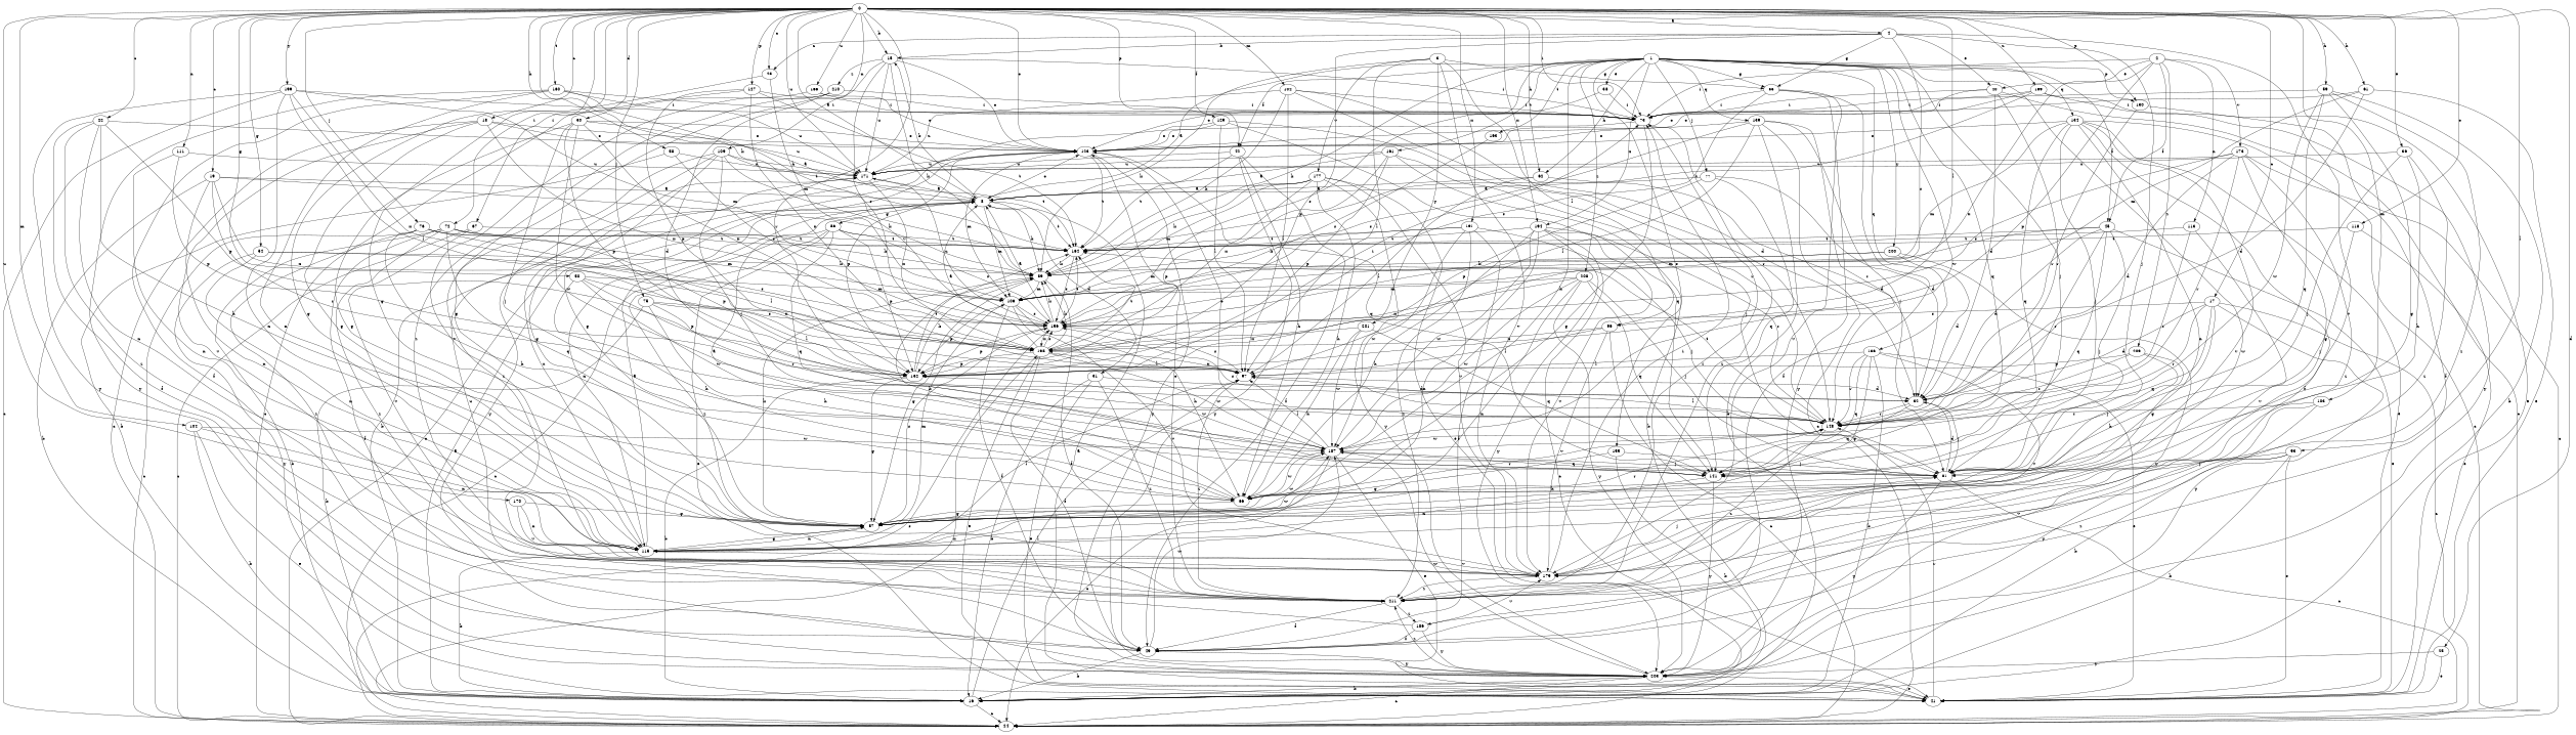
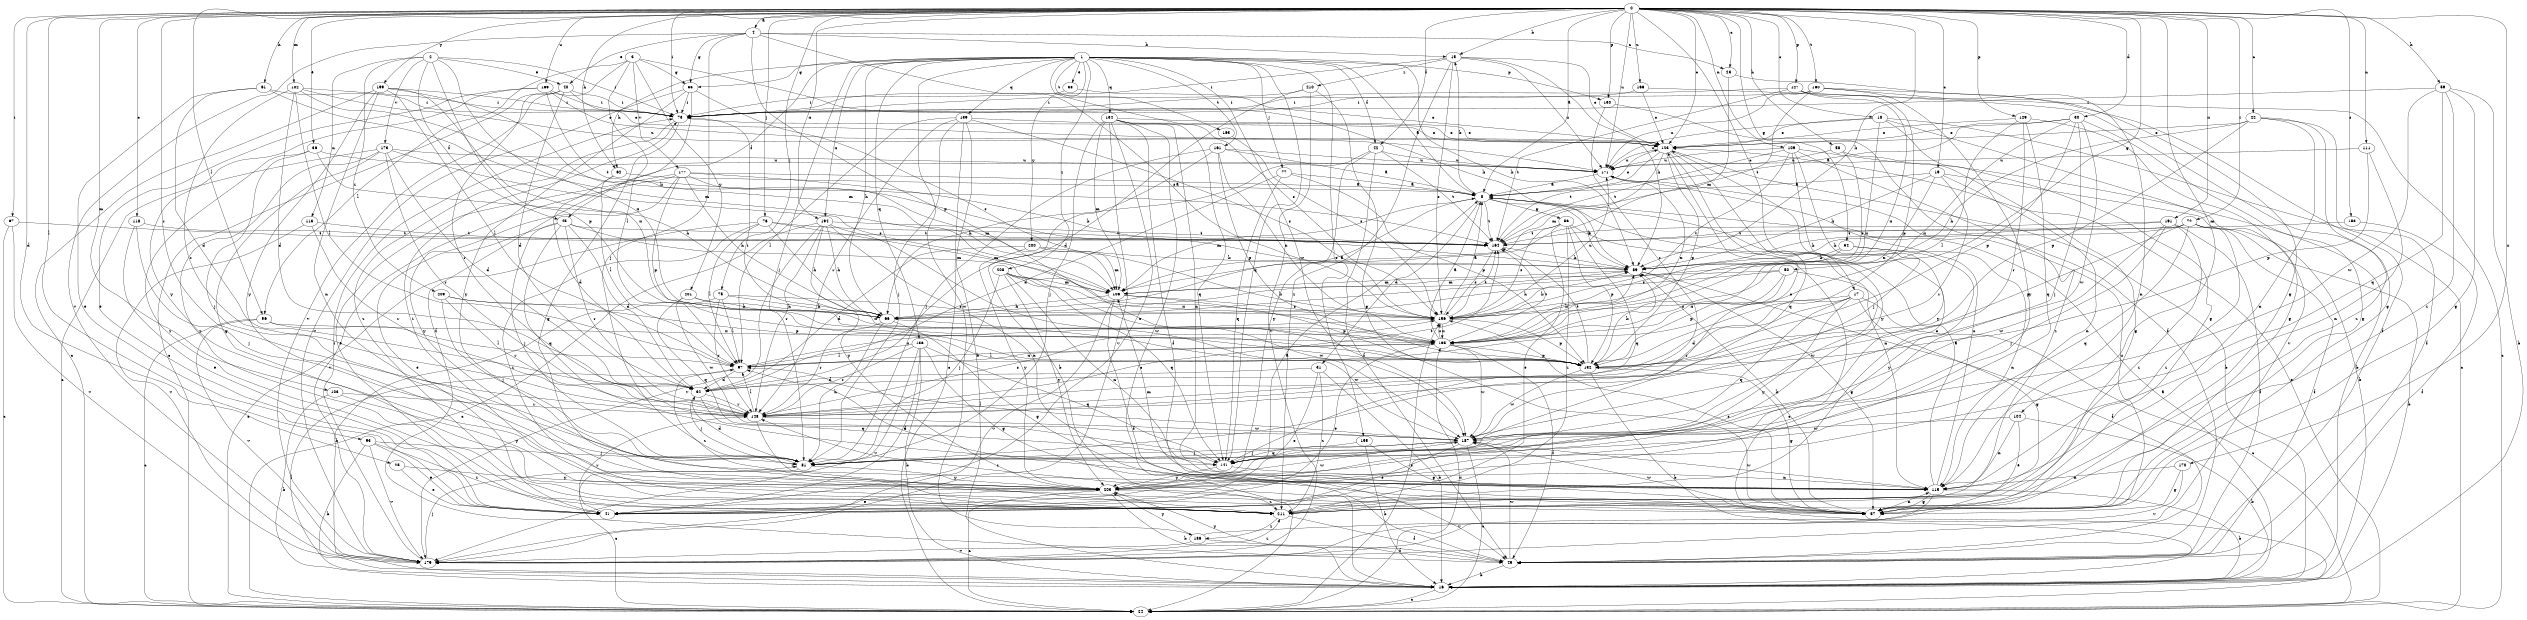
  strict digraph {
    0
    4
    8
    15
    17
    18
    19
    22
    23
    25
    30
    36
    42
    50
    54
    58
    59
    61
    62
    67
    72
    73
    75
    76
    89
    93
    96
    102
    103
    104
    109
    111
    118
    123
    127
    129
    130
    148
+   153
    160
    166
    169
    170
    171
    191
    194
    199
    55
    81
    156
    40
    132
    179
    31
    56
    106
    115
    164
    210
    211
    141
    24
    32
    57
    203
    195
    16
    66
    49
    41
    187
    97
    1
    38
    45
    77
    134
    136
    139
    155
    161
    163
    186
    200
    208
    2
    113
    173
    209
    3
    177
    201
    0 -> 4 [label=a]
    0 -> 8 [label=a]
    0 -> 15 [label=b]
    0 -> 17 [label=c]
    0 -> 18 [label=c]
    0 -> 19 [label=c]
    0 -> 22 [label=c]
    0 -> 23 [label=c]
    0 -> 25 [label=d]
    0 -> 30 [label=d]
    0 -> 36 [label=e]
    0 -> 42 [label=f]
    0 -> 50 [label=g]
    0 -> 54 [label=g]
    0 -> 58 [label=h]
    0 -> 59 [label=h]
    0 -> 61 [label=h]
    0 -> 62 [label=h]
    0 -> 67 [label=i]
    0 -> 72 [label=i]
    0 -> 73 [label=i]
    0 -> 75 [label=j]
    0 -> 76 [label=j]
    0 -> 89 [label=k]
    0 -> 93 [label=l]
    0 -> 96 [label=l]
    0 -> 102 [label=m]
    0 -> 103 [label=m]
    0 -> 104 [label=m]
    0 -> 109 [label=n]
    0 -> 111 [label=n]
    0 -> 118 [label=o]
    0 -> 123 [label=o]
    0 -> 127 [label=p]
    0 -> 129 [label=p]
    0 -> 130 [label=p]
    0 -> 148 [label=r]
+   0 -> 153 [label=s]
    0 -> 160 [label=t]
    0 -> 166 [label=u]
    0 -> 169 [label=u]
    0 -> 170 [label=u]
    0 -> 171 [label=u]
    0 -> 191 [label=x]
    0 -> 194 [label=x]
    0 -> 199 [label=y]
    4 -> 15 [label=b]
    4 -> 23 [label=c]
    4 -> 55 [label=g]
    4 -> 81 [label=j]
    4 -> 156 [label=s]
    4 -> 40 [label=e]
    4 -> 132 [label=p]
    4 -> 179 [label=v]
    8 -> 15 [label=b]
    8 -> 89 [label=k]
    8 -> 123 [label=o]
    8 -> 31 [label=d]
    8 -> 56 [label=g]
    8 -> 106 [label=m]
    8 -> 115 [label=n]
    8 -> 164 [label=t]
    15 -> 73 [label=i]
    15 -> 89 [label=k]
    15 -> 123 [label=o]
    15 -> 171 [label=u]
    15 -> 156 [label=s]
    15 -> 210 [label=z]
    15 -> 211 [label=z]
    17 -> 148 [label=r]
    17 -> 156 [label=s]
    17 -> 141 [label=q]
    17 -> 24 [label=c]
    17 -> 32 [label=d]
    17 -> 57 [label=g]
    17 -> 203 [label=y]
    18 -> 123 [label=o]
    18 -> 171 [label=u]
    18 -> 179 [label=v]
    18 -> 24 [label=c]
    18 -> 57 [label=g]
    18 -> 195 [label=x]
    19 -> 8 [label=a]
    19 -> 89 [label=k]
    19 -> 148 [label=r]
    19 -> 115 [label=n]
    19 -> 195 [label=x]
    19 -> 16 [label=b]
    22 -> 123 [label=o]
    22 -> 132 [label=p]
    22 -> 115 [label=n]
    22 -> 211 [label=z]
    22 -> 66 [label=h]
    22 -> 49 [label=f]
    23 -> 106 [label=m]
    23 -> 57 [label=g]
    25 -> 203 [label=y]
    25 -> 41 [label=e]
    30 -> 8 [label=a]
    30 -> 123 [label=o]
    30 -> 81 [label=j]
    30 -> 132 [label=p]
    30 -> 57 [label=g]
    30 -> 195 [label=x]
    30 -> 187 [label=w]
    36 -> 171 [label=u]
    36 -> 81 [label=j]
    36 -> 211 [label=z]
    36 -> 66 [label=h]
    42 -> 171 [label=u]
    42 -> 164 [label=t]
    42 -> 203 [label=y]
    42 -> 66 [label=h]
    42 -> 49 [label=f]
    50 -> 132 [label=p]
    50 -> 106 [label=m]
    50 -> 195 [label=x]
    50 -> 66 [label=h]
    50 -> 187 [label=w]
    54 -> 89 [label=k]
    54 -> 156 [label=s]
    54 -> 115 [label=n]
    54 -> 203 [label=y]
    58 -> 171 [label=u]
    58 -> 156 [label=s]
    58 -> 16 [label=b]
    59 -> 73 [label=i]
    59 -> 211 [label=z]
    59 -> 141 [label=q]
    59 -> 57 [label=g]
    59 -> 16 [label=b]
    59 -> 187 [label=w]
    61 -> 73 [label=i]
    61 -> 106 [label=m]
    61 -> 32 [label=d]
    61 -> 41 [label=e]
    62 -> 8 [label=a]
    62 -> 32 [label=d]
    62 -> 97 [label=l]
    67 -> 179 [label=v]
    67 -> 164 [label=t]
    67 -> 24 [label=c]
    72 -> 89 [label=k]
    72 -> 132 [label=p]
    72 -> 164 [label=t]
    72 -> 211 [label=z]
    72 -> 141 [label=q]
    72 -> 16 [label=b]
    72 -> 49 [label=f]
    73 -> 123 [label=o]
    73 -> 211 [label=z]
    73 -> 57 [label=g]
    75 -> 148 [label=r]
    75 -> 156 [label=s]
    75 -> 16 [label=b]
    75 -> 66 [label=h]
    75 -> 97 [label=l]
    76 -> 106 [label=m]
    76 -> 164 [label=t]
    76 -> 211 [label=z]
    76 -> 24 [label=c]
    76 -> 66 [label=h]
    76 -> 97 [label=l]
    89 -> 106 [label=m]
    89 -> 57 [label=g]
    89 -> 49 [label=f]
    93 -> 81 [label=j]
    93 -> 179 [label=v]
    93 -> 211 [label=z]
    93 -> 16 [label=b]
    93 -> 41 [label=e]
    96 -> 179 [label=v]
    96 -> 24 [label=c]
    96 -> 195 [label=x]
    96 -> 97 [label=l]
    102 -> 73 [label=i]
    102 -> 89 [label=k]
    102 -> 148 [label=r]
    102 -> 171 [label=u]
    102 -> 32 [label=d]
    102 -> 97 [label=l]
    103 -> 148 [label=r]
    103 -> 203 [label=y]
    103 -> 16 [label=b]
    104 -> 115 [label=n]
    104 -> 16 [label=b]
    104 -> 41 [label=e]
    104 -> 187 [label=w]
-   109 -> 171 [label=h]
+   109 -> 171 [label=u]
    109 -> 81 [label=j]
    109 -> 156 [label=v]
    109 -> 164 [label=t]
    109 -> 211 [label=z]
    109 -> 57 [label=g]
    109 -> 203 [label=y]
    111 -> 171 [label=u]
    111 -> 132 [label=p]
    111 -> 115 [label=n]
    118 -> 81 [label=j]
    118 -> 164 [label=t]
    118 -> 41 [label=e]
    123 -> 171 [label=u]
    123 -> 132 [label=p]
    123 -> 106 [label=m]
    123 -> 164 [label=t]
    123 -> 141 [label=q]
    123 -> 203 [label=y]
    123 -> 16 [label=b]
    127 -> 73 [label=i]
    127 -> 132 [label=p]
    127 -> 164 [label=t]
    127 -> 24 [label=c]
    127 -> 195 [label=x]
    129 -> 123 [label=o]
    129 -> 148 [label=r]
    129 -> 141 [label=q]
    129 -> 57 [label=g]
    129 -> 97 [label=l]
    130 -> 148 [label=r]
    130 -> 49 [label=f]
    148 -> 156 [label=s]
    148 -> 164 [label=t]
    148 -> 211 [label=z]
    148 -> 187 [label=w]
    148 -> 97 [label=l]
+   153 -> 164 [label=t]
+   153 -> 49 [label=f]
    160 -> 73 [label=i]
    160 -> 171 [label=u]
    160 -> 115 [label=n]
    160 -> 164 [label=t]
    160 -> 203 [label=y]
    160 -> 49 [label=f]
    166 -> 73 [label=i]
    166 -> 123 [label=o]
    166 -> 57 [label=g]
    169 -> 73 [label=i]
    169 -> 123 [label=o]
    169 -> 164 [label=t]
    169 -> 203 [label=y]
    169 -> 41 [label=e]
    170 -> 179 [label=v]
    170 -> 115 [label=n]
    170 -> 57 [label=g]
    171 -> 8 [label=a]
    171 -> 195 [label=x]
    191 -> 89 [label=k]
    191 -> 81 [label=j]
    191 -> 164 [label=t]
    191 -> 211 [label=z]
    191 -> 49 [label=f]
    191 -> 187 [label=w]
    194 -> 148 [label=r]
    194 -> 179 [label=v]
    194 -> 115 [label=n]
    194 -> 164 [label=t]
    194 -> 24 [label=c]
    194 -> 203 [label=y]
    194 -> 66 [label=h]
    194 -> 187 [label=w]
    199 -> 73 [label=i]
    199 -> 106 [label=m]
    199 -> 115 [label=n]
    199 -> 24 [label=c]
    199 -> 203 [label=y]
    199 -> 195 [label=x]
    199 -> 97 [label=l]
    55 -> 73 [label=i]
    55 -> 156 [label=s]
    55 -> 179 [label=v]
    55 -> 203 [label=y]
    55 -> 49 [label=f]
    81 -> 24 [label=c]
    81 -> 32 [label=d]
    81 -> 203 [label=y]
-   81 -> 66 [label=h]
+   66 -> 81 [label=h]
    156 -> 8 [label=a]
    156 -> 89 [label=k]
    156 -> 171 [label=u]
    156 -> 132 [label=p]
    156 -> 164 [label=t]
    156 -> 195 [label=x]
    40 -> 73 [label=i]
    40 -> 123 [label=o]
    40 -> 148 [label=r]
    40 -> 24 [label=c]
    40 -> 32 [label=d]
    132 -> 73 [label=i]
    132 -> 89 [label=k]
    132 -> 164 [label=t]
    132 -> 57 [label=g]
    132 -> 16 [label=b]
    132 -> 187 [label=w]
    179 -> 73 [label=i]
    179 -> 81 [label=j]
    179 -> 211 [label=z]
    31 -> 211 [label=z]
    31 -> 32 [label=d]
    31 -> 16 [label=b]
    31 -> 41 [label=e]
    56 -> 156 [label=s]
    56 -> 132 [label=p]
    56 -> 164 [label=t]
    56 -> 211 [label=z]
    56 -> 141 [label=q]
    56 -> 24 [label=c]
    56 -> 41 [label=e]
    106 -> 156 [label=s]
    106 -> 132 [label=p]
    106 -> 179 [label=v]
    106 -> 66 [label=h]
    106 -> 49 [label=f]
    115 -> 8 [label=a]
    115 -> 171 [label=u]
    115 -> 179 [label=v]
    115 -> 106 [label=m]
    115 -> 57 [label=g]
    115 -> 16 [label=b]
    115 -> 187 [label=w]
    115 -> 97 [label=l]
    164 -> 89 [label=k]
    164 -> 156 [label=s]
    210 -> 73 [label=i]
    210 -> 179 [label=v]
    210 -> 32 [label=d]
    210 -> 57 [label=g]
    211 -> 73 [label=i]
    211 -> 123 [label=o]
    211 -> 49 [label=f]
    211 -> 186 [label=z]
    141 -> 115 [label=n]
    141 -> 203 [label=y]
    24 -> 123 [label=o]
    24 -> 156 [label=s]
    24 -> 195 [label=x]
    32 -> 148 [label=r]
    32 -> 81 [label=j]
    32 -> 141 [label=q]
    57 -> 89 [label=k]
    57 -> 148 [label=r]
    57 -> 156 [label=s]
    57 -> 115 [label=n]
    57 -> 187 [label=w]
    203 -> 211 [label=z]
    203 -> 24 [label=c]
    203 -> 16 [label=b]
    203 -> 41 [label=e]
    203 -> 187 [label=w]
    195 -> 8 [label=a]
    195 -> 89 [label=k]
    195 -> 156 [label=s]
    195 -> 132 [label=p]
    195 -> 164 [label=t]
    195 -> 49 [label=f]
    195 -> 41 [label=e]
    195 -> 187 [label=w]
    195 -> 97 [label=l]
    16 -> 8 [label=a]
    16 -> 24 [label=c]
    16 -> 97 [label=l]
    66 -> 8 [label=a]
    66 -> 89 [label=k]
    66 -> 148 [label=r]
    66 -> 57 [label=g]
    66 -> 187 [label=w]
    49 -> 203 [label=y]
    49 -> 16 [label=b]
    49 -> 187 [label=w]
    41 -> 8 [label=a]
    41 -> 148 [label=r]
    187 -> 123 [label=o]
    187 -> 81 [label=j]
    187 -> 141 [label=q]
    187 -> 24 [label=c]
    187 -> 41 [label=e]
    187 -> 97 [label=l]
    97 -> 156 [label=s]
    97 -> 211 [label=z]
    97 -> 32 [label=d]
    97 -> 195 [label=x]
    1 -> 8 [label=a]
    1 -> 42 [label=f]
    1 -> 62 [label=h]
    1 -> 89 [label=k]
    1 -> 130 [label=p]
    1 -> 194 [label=x]
    1 -> 55 [label=g]
    1 -> 81 [label=j]
    1 -> 156 [label=s]
    1 -> 141 [label=q]
    1 -> 66 [label=h]
    1 -> 187 [label=w]
    1 -> 38 [label=e]
    1 -> 45 [label=f]
    1 -> 77 [label=j]
    1 -> 134 [label=q]
    1 -> 136 [label=q]
    1 -> 139 [label=q]
    1 -> 155 [label=s]
    1 -> 161 [label=t]
    1 -> 163 [label=t]
    1 -> 186 [label=w]
    1 -> 200 [label=y]
    1 -> 208 [label=z]
    38 -> 73 [label=i]
    38 -> 123 [label=o]
    45 -> 148 [label=r]
    45 -> 81 [label=j]
    45 -> 106 [label=m]
    45 -> 164 [label=t]
    45 -> 141 [label=q]
    45 -> 32 [label=d]
    45 -> 41 [label=e]
    77 -> 8 [label=a]
    77 -> 132 [label=p]
    77 -> 141 [label=q]
    77 -> 32 [label=d]
    134 -> 123 [label=o]
    134 -> 81 [label=j]
    134 -> 179 [label=v]
    134 -> 106 [label=m]
    134 -> 115 [label=n]
    134 -> 141 [label=q]
    134 -> 24 [label=c]
    134 -> 49 [label=f]
    134 -> 41 [label=e]
    136 -> 148 [label=r]
    136 -> 179 [label=v]
    136 -> 141 [label=q]
    136 -> 57 [label=g]
    136 -> 16 [label=b]
    136 -> 41 [label=e]
    136 -> 97 [label=l]
    139 -> 123 [label=o]
    139 -> 148 [label=r]
    139 -> 81 [label=j]
    139 -> 156 [label=s]
    139 -> 24 [label=c]
    139 -> 16 [label=b]
    139 -> 97 [label=l]
    155 -> 81 [label=j]
    155 -> 57 [label=g]
    155 -> 16 [label=b]
    161 -> 8 [label=a]
    161 -> 171 [label=u]
    161 -> 81 [label=j]
    161 -> 132 [label=p]
    161 -> 195 [label=x]
    161 -> 16 [label=b]
    163 -> 156 [label=s]
    186 -> 171 [label=u]
    186 -> 179 [label=v]
    186 -> 203 [label=y]
    186 -> 49 [label=f]
    200 -> 89 [label=k]
    200 -> 106 [label=m]
    200 -> 32 [label=d]
    200 -> 203 [label=y]
    208 -> 81 [label=j]
    208 -> 106 [label=m]
    208 -> 115 [label=n]
    208 -> 141 [label=q]
    208 -> 203 [label=y]
    208 -> 195 [label=x]
    208 -> 187 [label=w]
    2 -> 73 [label=i]
    2 -> 40 [label=e]
    2 -> 132 [label=p]
    2 -> 195 [label=x]
    2 -> 45 [label=f]
    2 -> 113 [label=n]
    2 -> 173 [label=v]
    2 -> 209 [label=z]
    113 -> 148 [label=r]
    113 -> 179 [label=v]
    113 -> 164 [label=t]
    173 -> 148 [label=r]
    173 -> 171 [label=u]
    173 -> 156 [label=s]
    173 -> 211 [label=z]
    173 -> 24 [label=c]
    173 -> 32 [label=d]
    173 -> 57 [label=g]
    209 -> 148 [label=r]
    209 -> 81 [label=j]
    209 -> 132 [label=p]
    209 -> 66 [label=h]
    3 -> 89 [label=k]
    3 -> 96 [label=l]
    3 -> 55 [label=g]
    3 -> 179 [label=v]
    3 -> 97 [label=l]
    3 -> 177 [label=v]
    3 -> 201 [label=y]
    177 -> 8 [label=a]
    177 -> 89 [label=k]
    177 -> 132 [label=p]
    177 -> 179 [label=v]
    177 -> 106 [label=m]
    177 -> 203 [label=y]
    177 -> 66 [label=h]
    177 -> 41 [label=e]
    201 -> 141 [label=q]
    201 -> 195 [label=x]
    201 -> 66 [label=h]
    201 -> 187 [label=w]
  }
